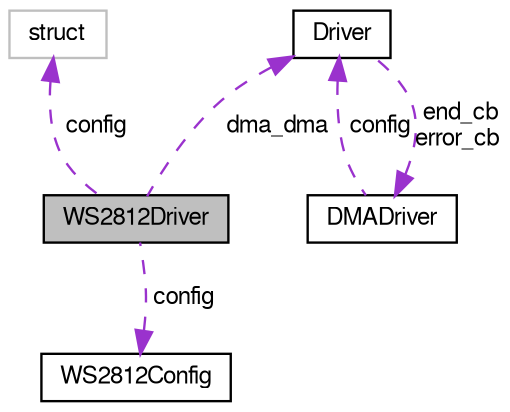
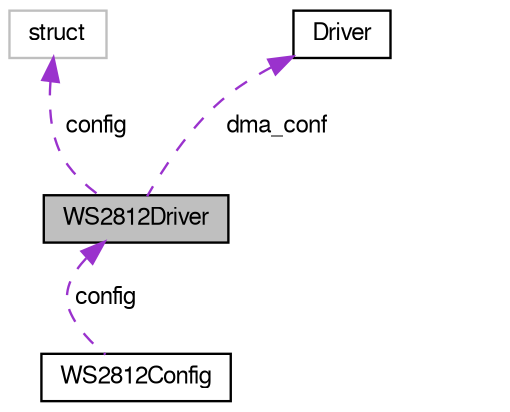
  digraph {
    node [color=black fillcolor=white fontname=FreeSans fontsize=10 shape=record style=filled]
    edge [color=darkorchid3 dir=back fontname=FreeSans fontsize=10 labelfontname=FreeSans labelfontsize=10 style=dashed]
    n1 [fillcolor=grey75 fontcolor=black height=0.2 label=WS2812Driver width=0.4]
    n2 [height=0.2 label=WS2812Config width=0.4]
    n3 [color=grey75 height=0.2 label=struct width=0.4]
    n4 [height=0.2 label=Driver width=0.4]
-   n5 [height=0.2 label=DMADriver width=0.4]
-   n2 -> n1 [label=" config"]
+   n1 -> n2 [label=" config"]
    n3 -> n1 [label=" config"]
-   n4 -> n1 [label=" dma_dma"]
-   n4 -> n5 [label=" config"]
-   n5 -> n4 [label=" end_cb\nerror_cb"]
+   n4 -> n1 [label=" dma_conf"]
  }
